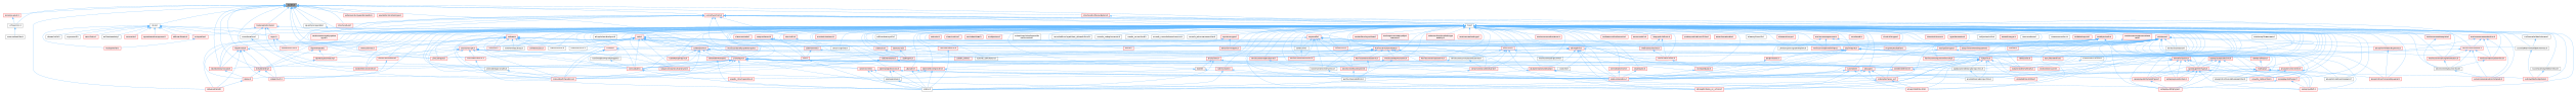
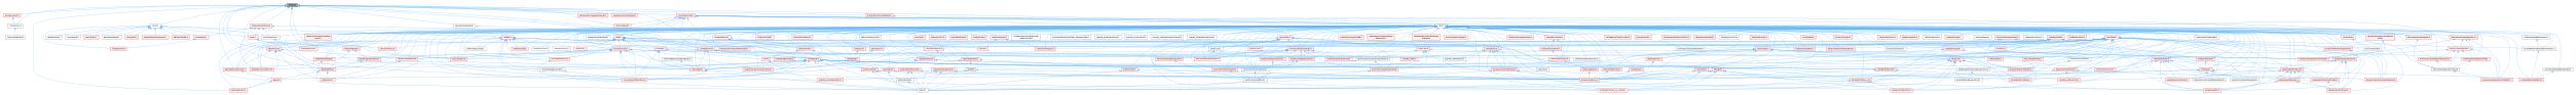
  digraph {
    fontname="Fira Sans"
    node [color=red fillcolor="#FFF0F0" fontname="Fira Sans" fontsize=10 shape=box style=filled]
    edge [color=steelblue1 dir=back fontname="Fira Sans" fontsize=10 labelfontname=Helvetica labelfontsize=10 style=solid]
    n1 [color=gray40 fillcolor=grey60 fontcolor=black height=0.2 label="Models.h" width=0.4]
    n2 [color=grey40 fillcolor=white height=0.2 label="ArchiveCrc32.h" width=0.4]
    n3 [color=grey40 fillcolor=white height=0.2 label="Class.h" width=0.4]
    n4 [height=0.2 label="LiveLinkTypes.h" width=0.4]
    n5 [height=0.2 label="RigVMMemoryStorage.h" width=0.4]
    n6 [height=0.2 label="RigVMNativized.h" width=0.4]
    n7 [height=0.2 label="RigVMStruct.h" width=0.4]
    n8 [height=0.2 label="SoftObjectPtr.h" width=0.4]
    n9 [height=0.2 label="UnrealType.h" width=0.4]
    n10 [height=0.2 label="RigVMRegistry.h" width=0.4]
    n11 [height=0.2 label="InteractiveTool.h" width=0.4]
    n12 [height=0.2 label="RigVMTraits.h" width=0.4]
    n13 [color=grey40 fillcolor=white height=0.2 label="EqualityComparable.h" width=0.4]
    n14 [color=grey40 fillcolor=white height=0.2 label="Future.h" width=0.4]
    n15 [height=0.2 label="GenericOctree.h" width=0.4]
    n16 [height=0.2 label="MemoryLayout.h" width=0.4]
    n17 [height=0.2 label="MetasoundArrayRandomNode.h" width=0.4]
    n18 [height=0.2 label="NavigationToolItemType.h" width=0.4]
    n19 [height=0.2 label="StructuredArchiveAdapters.h" width=0.4]
    n20 [height=0.2 label="StructuredLog.h" width=0.4]
    n21 [height=0.2 label="TaskGraphInterfaces.h" width=0.4]
    n22 [height=0.2 label="UnrealTypeTraits.h" width=0.4]
    n23 [color=grey40 fillcolor=white height=0.2 label="HLODHashBuilder.h" width=0.4]
    n24 [height=0.2 label="ARFilter.h" width=0.4]
    n25 [height=0.2 label="AnimNodeBase.h" width=0.4]
    n26 [color=grey40 fillcolor=white height=0.2 label="ArchiveObjectPropertyMapper.h" width=0.4]
    n27 [height=0.2 label="CoreUObject.h" width=0.4]
    n28 [height=0.2 label="AssetBundleData.h" width=0.4]
    n29 [height=0.2 label="AssetData.h" width=0.4]
    n30 [height=0.2 label="AudioWidgetSubsystem.h" width=0.4]
    n31 [color=grey40 fillcolor=white height=0.2 label="BlueprintActionDatabaseRegistrar.h" width=0.4]
    n32 [color=grey40 fillcolor=white height=0.2 label="BlueprintAssetNodeSpawner.h" width=0.4]
    n33 [height=0.2 label="EdGraphSchema_K2.h" width=0.4]
    n34 [height=0.2 label="BlueprintEditorUtils.h" width=0.4]
    n35 [height=0.2 label="EdGraphSchema_K2_Actions.h" width=0.4]
    n36 [color=grey40 fillcolor=white height=0.2 label="AssetCompilingManager.h" width=0.4]
    n37 [height=0.2 label="AssetManagerTypes.h" width=0.4]
    n38 [height=0.2 label="Attenuation.h" width=0.4]
    n39 [height=0.2 label="AttributesContainer.h" width=0.4]
    n40 [height=0.2 label="AttributesRuntime.h" width=0.4]
    n41 [color=grey40 fillcolor=white height=0.2 label="AudioPanelWidgetInterface.h" width=0.4]
    n42 [color=grey40 fillcolor=white height=0.2 label="SoundEffectPresetWidgetInterface.h" width=0.4]
    n43 [height=0.2 label="AudioVolume.h" width=0.4]
    n44 [color=grey40 fillcolor=white height=0.2 label="BPVariableDragDropAction.h" width=0.4]
    n45 [height=0.2 label="BehaviorTreeTypes.h" width=0.4]
    n46 [height=0.2 label="Blueprint.h" width=0.4]
    n47 [height=0.2 label="BlueprintEditorSettings.h" width=0.4]
    n48 [height=0.2 label="KismetEditorUtilities.h" width=0.4]
    n49 [height=0.2 label="MemberReference.h" width=0.4]
    n50 [height=0.2 label="K2Node_CallFunction.h" width=0.4]
    n51 [color=grey40 fillcolor=white height=0.2 label="MyBlueprintItemDragDropAction.h" width=0.4]
    n52 [height=0.2 label="BlueprintActionFilter.h" width=0.4]
    n53 [height=0.2 label="BlueprintFunctionNodeSpawner.h" width=0.4]
    n54 [height=0.2 label="K2Node_StructOperation.h" width=0.4]
    n55 [height=0.2 label="BlueprintEventNodeSpawner.h" width=0.4]
    n56 [height=0.2 label="BlueprintFieldNodeSpawner.h" width=0.4]
    n57 [height=0.2 label="BlueprintGeneratedClass.h" width=0.4]
    n58 [color=grey40 fillcolor=white height=0.2 label="BlueprintNodeHelpers.h" width=0.4]
    n59 [height=0.2 label="BodyInstance.h" width=0.4]
    n60 [color=grey40 fillcolor=white height=0.2 label="BuiltInChannelEditors.h" width=0.4]
    n61 [height=0.2 label="Casts.h" width=0.4]
    n62 [height=0.2 label="CoreUObjectSharedPCH.h" width=0.4]
    n63 [height=0.2 label="EdGraph.h" width=0.4]
    n64 [height=0.2 label="EdGraphPin.h" width=0.4]
    n65 [height=0.2 label="K2Node_Select.h" width=0.4]
    n66 [color=grey40 fillcolor=white height=0.2 label="K2Node_SwitchEnum.h" width=0.4]
    n67 [height=0.2 label="MovieSceneEntitySystemGraphs.h" width=0.4]
    n68 [height=0.2 label="RigVM.h" width=0.4]
    n69 [height=0.2 label="RigVMUserWorkflow.h" width=0.4]
    n70 [height=0.2 label="Selection.h" width=0.4]
    n71 [height=0.2 label="SequencerKeyStructGenerator.h" width=0.4]
    n72 [height=0.2 label="StreamableManager.h" width=0.4]
    n73 [height=0.2 label="DataTable.h" width=0.4]
    n74 [height=0.2 label="FastReferenceCollector.h" width=0.4]
    n75 [color=grey40 fillcolor=white height=0.2 label="GeneratedCppIncludes.h" width=0.4]
    n76 [height=0.2 label="StructOnScope.h" width=0.4]
    n77 [height=0.2 label="MovieSceneEventSection.h" width=0.4]
    n78 [height=0.2 label="RigVMDispatchFactory.h" width=0.4]
    n79 [height=0.2 label="UserDefinedStruct.h" width=0.4]
    n80 [height=0.2 label="ClassIconFinder.h" width=0.4]
    n81 [color=grey40 fillcolor=white height=0.2 label="ClassTree.h" width=0.4]
    n82 [height=0.2 label="CompositeFont.h" width=0.4]
    n83 [height=0.2 label="Font.h" width=0.4]
    n84 [height=0.2 label="SlateFontInfo.h" width=0.4]
    n85 [height=0.2 label="SlateTypes.h" width=0.4]
    n86 [height=0.2 label="ConstraintInstance.h" width=0.4]
    n87 [height=0.2 label="CoreNet.h" width=0.4]
    n88 [height=0.2 label="NetSerialization.h" width=0.4]
    n89 [height=0.2 label="GameplayAbilitySpec.h" width=0.4]
    n90 [height=0.2 label="GameplayAbilityTypes.h" width=0.4]
    n91 [height=0.2 label="GameplayEffect.h" width=0.4]
    n92 [height=0.2 label="GameplayAbilityTargetTypes.h" width=0.4]
    n93 [height=0.2 label="GameplayCueInterface.h" width=0.4]
    n94 [height=0.2 label="GameplayEffectTypes.h" width=0.4]
    n95 [height=0.2 label="RootMotionSource.h" width=0.4]
    n96 [height=0.2 label="CurveTable.h" width=0.4]
    n97 [color=grey40 fillcolor=white height=0.2 label="EditorCategoryUtils.h" width=0.4]
-   n98 [height=0.2 label="EnumLiteral.h" width=0.4]
+   n98 [height=0.2 label="EngineBaseTypes.h" width=0.4]
    n99 [color=grey40 height=0.2 label="World.h" width=0.4]
    n100 [height=0.2 label="EngineTypes.h" width=0.4]
    n101 [height=0.2 label="StaticMeshComponent.h" width=0.4]
    n102 [height=0.2 label="Events.h" width=0.4]
    n103 [height=0.2 label="Factories.h" width=0.4]
    n104 [height=0.2 label="FlowDirection.h" width=0.4]
    n105 [height=0.2 label="FontSdfSettings.h" width=0.4]
    n106 [height=0.2 label="GCObjectInfo.h" width=0.4]
    n107 [height=0.2 label="GameplayTagContainer.h" width=0.4]
    n108 [color=grey40 fillcolor=white height=0.2 label="IAnimBlueprintNodeOverride\lAssetsContext.h" width=0.4]
    n109 [height=0.2 label="InputCoreTypes.h" width=0.4]
    n110 [color=grey40 fillcolor=white height=0.2 label="K2LevelEditorPlaySettings_BitmaskLiteral.h" width=0.4]
    n111 [color=grey40 fillcolor=white height=0.2 label="K2Node_CastByteToEnum.h" width=0.4]
    n112 [color=grey40 fillcolor=white height=0.2 label="K2Node_EnumLiteral.h" width=0.4]
    n113 [color=grey40 fillcolor=white height=0.2 label="K2Node_ForEachElementInEnum.h" width=0.4]
    n114 [color=grey40 fillcolor=white height=0.2 label="K2Node_GetNumEnumEntries.h" width=0.4]
    n115 [height=0.2 label="KeyHandle.h" width=0.4]
    n116 [height=0.2 label="MovieSceneChannelData.h" width=0.4]
    n117 [height=0.2 label="MovieSceneBoolChannel.h" width=0.4]
    n118 [height=0.2 label="MovieSceneByteChannel.h" width=0.4]
    n119 [color=grey40 fillcolor=white height=0.2 label="MovieSceneParticleSection.h" width=0.4]
    n120 [color=grey40 fillcolor=white height=0.2 label="MovieSceneCurveChannelCommon.h" width=0.4]
    n121 [height=0.2 label="MovieSceneDoubleChannel.h" width=0.4]
    n122 [height=0.2 label="MovieSceneFloatChannel.h" width=0.4]
    n123 [height=0.2 label="MovieSceneIntegerChannel.h" width=0.4]
    n124 [height=0.2 label="MovieSceneStringChannel.h" width=0.4]
    n125 [color=grey40 fillcolor=white height=0.2 label="NameCurve.h" width=0.4]
    n126 [height=0.2 label="RichCurve.h" width=0.4]
    n127 [color=grey40 fillcolor=white height=0.2 label="MovieSceneEasingCurves.h" width=0.4]
    n128 [height=0.2 label="StringCurve.h" width=0.4]
    n129 [color=grey40 fillcolor=white height=0.2 label="KismetDebugUtilities.h" width=0.4]
    n130 [height=0.2 label="LevelEditorPlaySettings.h" width=0.4]
    n131 [height=0.2 label="LevelSequenceLegacyObject\lReference.h" width=0.4]
    n132 [color=grey40 fillcolor=white height=0.2 label="LevelSequenceSpawnRegister.h" width=0.4]
    n133 [height=0.2 label="MaterialExpressionIO.h" width=0.4]
    n134 [height=0.2 label="MetasoundFrontendDataType\lRegistry.h" width=0.4]
    n135 [height=0.2 label="MovieSceneBlendType.h" width=0.4]
    n136 [height=0.2 label="MovieSceneEvalTemplate.h" width=0.4]
    n137 [color=grey40 fillcolor=white height=0.2 label="MovieSceneEvaluationTrack.h" width=0.4]
    n138 [height=0.2 label="MovieSceneEvaluationTemplate.h" width=0.4]
    n139 [height=0.2 label="MovieSceneEvaluationField.h" width=0.4]
    n140 [height=0.2 label="MovieSceneFrameMigration.h" width=0.4]
    n141 [height=0.2 label="MovieSceneSegment.h" width=0.4]
    n142 [height=0.2 label="MovieSceneSequenceHierarchy.h" width=0.4]
    n143 [height=0.2 label="MovieSceneTrackImplementation.h" width=0.4]
-   n144 [height=0.2 label="MovieSceneObjectBindingID.h" width=0.4]
    n145 [height=0.2 label="MovieScenePropertySystem\lTypes.h" width=0.4]
    n146 [height=0.2 label="MovieSceneSequenceID.h" width=0.4]
    n147 [height=0.2 label="MovieSceneSequenceInstance\lData.h" width=0.4]
    n148 [height=0.2 label="MovieSceneTrackInstance.h" width=0.4]
    n149 [height=0.2 label="NavLinkDefinition.h" width=0.4]
    n150 [height=0.2 label="NavigationTypes.h" width=0.4]
    n151 [color=grey40 fillcolor=white height=0.2 label="NonNullSubclassOf.h" width=0.4]
    n152 [height=0.2 label="OnlineReplStructs.h" width=0.4]
    n153 [height=0.2 label="PackageLocalizationCache.h" width=0.4]
    n154 [height=0.2 label="PannerDetails.h" width=0.4]
    n155 [height=0.2 label="PropertyTrackEditor.h" width=0.4]
    n156 [height=0.2 label="QuartzQuantizationUtilities.h" width=0.4]
    n157 [height=0.2 label="ReflectionMetadata.h" width=0.4]
    n158 [height=0.2 label="RemoteExecutor.h" width=0.4]
    n159 [color=grey40 fillcolor=white height=0.2 label="RigVMPythonUtils.h" width=0.4]
    n160 [height=0.2 label="RigVMTemplate.h" width=0.4]
    n161 [height=0.2 label="RigVMTraitScope.h" width=0.4]
    n162 [height=0.2 label="SlateColor.h" width=0.4]
    n163 [height=0.2 label="SlateSound.h" width=0.4]
    n164 [height=0.2 label="SmartName.h" width=0.4]
    n165 [height=0.2 label="SoftObjectPath.h" width=0.4]
    n166 [height=0.2 label="SoundNode.h" width=0.4]
    n167 [color=grey40 fillcolor=white height=0.2 label="SoundSubmixWidgetInterface.h" width=0.4]
    n168 [color=grey40 fillcolor=white height=0.2 label="StructArrayView.h" width=0.4]
    n169 [height=0.2 label="StructUtils.h" width=0.4]
    n170 [height=0.2 label="StructUtilsTypes.h" width=0.4]
    n171 [height=0.2 label="SubclassOf.h" width=0.4]
    n172 [height=0.2 label="UserDefinedEnum.h" width=0.4]
    n173 [height=0.2 label="TimeStretchCurve.h" width=0.4]
    n174 [height=0.2 label="TypedParameter.h" width=0.4]
    n175 [height=0.2 label="UObjectIterator.h" width=0.4]
    n176 [color=grey40 fillcolor=white height=0.2 label="UObjectTestUtils.h" width=0.4]
    n177 [height=0.2 label="VVMNativeType.h" width=0.4]
    n178 [color=grey40 fillcolor=white height=0.2 label="VVMProfilingLibrary.h" width=0.4]
    n179 [color=grey40 fillcolor=white height=0.2 label="VVMUECodeGen.h" width=0.4]
    n180 [height=0.2 label="VVMVerseClass.h" width=0.4]
    n181 [color=grey40 fillcolor=white height=0.2 label="VVMVerseEnum.h" width=0.4]
    n182 [color=grey40 fillcolor=white height=0.2 label="VVMVerseFunction.h" width=0.4]
    n183 [color=grey40 fillcolor=white height=0.2 label="VVMVerseStruct.h" width=0.4]
    n184 [height=0.2 label="WidgetBlueprint.h" width=0.4]
    n185 [height=0.2 label="WrappedAttribute.h" width=0.4]
    n186 [height=0.2 label="Async.h" width=0.4]
    n187 [color=grey40 fillcolor=white height=0.2 label="AsyncResult.h" width=0.4]
    n188 [color=grey40 fillcolor=white height=0.2 label="BulkDataRegistry.h" width=0.4]
    n189 [color=grey40 fillcolor=white height=0.2 label="CoreSharedPCH.h" width=0.4]
    n190 [height=0.2 label="CsvProfiler.h" width=0.4]
    n191 [height=0.2 label="DynamicMeshComponent.h" width=0.4]
    n192 [height=0.2 label="EditorBulkData.h" width=0.4]
    n193 [color=grey40 fillcolor=white height=0.2 label="FbxMeshUtils.h" width=0.4]
    n194 [height=0.2 label="IoDispatcher.h" width=0.4]
    n195 [height=0.2 label="PackageWriter.h" width=0.4]
    n196 [height=0.2 label="MPCollector.h" width=0.4]
    n197 [height=0.2 label="Package.h" width=0.4]
    n198 [height=0.2 label="EngineSharedPCH.h" width=0.4]
    n199 [color=grey40 fillcolor=white height=0.2 label="Engine.h" width=0.4]
    n200 [color=grey40 fillcolor=white height=0.2 label="EngineMinimal.h" width=0.4]
    n1 -> n2
    n1 -> n3
    n1 -> n4
    n1 -> n5
    n1 -> n6
    n1 -> n7
    n1 -> n8
    n1 -> n9
    n1 -> n10
    n1 -> n11
    n1 -> n12
    n1 -> n13
    n1 -> n14
    n1 -> n15
    n1 -> n16
    n1 -> n17
    n1 -> n18
    n1 -> n19
    n1 -> n20
    n1 -> n21
    n1 -> n22
    n2 -> n23
    n3 -> n4
    n3 -> n5
    n3 -> n6
    n3 -> n7
    n3 -> n9
    n3 -> n10
    n3 -> n11
    n3 -> n12
    n3 -> n24
    n3 -> n25
    n3 -> n26
    n3 -> n27
    n3 -> n28
    n3 -> n29
    n3 -> n30
    n3 -> n31
    n3 -> n32
    n3 -> n33
    n3 -> n34
    n3 -> n35
    n3 -> n36
    n3 -> n37
    n3 -> n38
    n3 -> n39
    n3 -> n40
    n3 -> n41
    n3 -> n42
    n3 -> n43
    n3 -> n44
    n3 -> n45
    n3 -> n46
    n3 -> n47
    n3 -> n48
    n3 -> n49
    n3 -> n50
    n3 -> n51
    n3 -> n52
    n3 -> n53
    n3 -> n54
    n3 -> n55
    n3 -> n56
    n3 -> n57
    n3 -> n58
    n3 -> n59
    n3 -> n60
    n3 -> n61
    n3 -> n62
    n3 -> n63
    n3 -> n64
    n3 -> n65
    n3 -> n66
    n3 -> n67
    n3 -> n68
    n3 -> n69
    n3 -> n70
    n3 -> n71
    n3 -> n72
    n3 -> n73
    n3 -> n74
    n3 -> n75
    n3 -> n76
    n3 -> n77
    n3 -> n78
    n3 -> n79
    n3 -> n80
    n3 -> n81
    n3 -> n82
    n3 -> n83
    n3 -> n84
    n3 -> n85
    n3 -> n86
    n3 -> n87
    n3 -> n88
    n3 -> n89
    n3 -> n90
    n3 -> n91
    n3 -> n92
    n3 -> n93
    n3 -> n94
    n3 -> n95
    n3 -> n96
    n3 -> n97
    n3 -> n98
    n3 -> n99
    n3 -> n100
    n3 -> n101
    n3 -> n102
    n3 -> n103
    n3 -> n104
    n3 -> n105
    n3 -> n106
    n3 -> n107
    n3 -> n108
    n3 -> n109
    n3 -> n110
    n3 -> n111
    n3 -> n112
    n3 -> n113
    n3 -> n114
    n3 -> n115
    n3 -> n116
    n3 -> n117
    n3 -> n118
    n3 -> n119
    n3 -> n120
    n3 -> n121
    n3 -> n122
    n3 -> n123
    n3 -> n124
    n3 -> n125
    n3 -> n126
    n3 -> n127
    n3 -> n128
    n3 -> n129
    n3 -> n130
    n3 -> n131
    n3 -> n132
    n3 -> n133
    n3 -> n134
    n3 -> n135
    n3 -> n136
    n3 -> n137
    n3 -> n138
    n3 -> n139
    n3 -> n140
    n3 -> n141
    n3 -> n142
    n3 -> n143
-   n3 -> n144
    n3 -> n145
    n3 -> n146
    n3 -> n147
    n3 -> n148
    n3 -> n149
    n3 -> n150
    n3 -> n151
    n3 -> n152
    n3 -> n153
    n3 -> n154
    n3 -> n155
    n3 -> n156
    n3 -> n157
    n3 -> n158
    n3 -> n159
    n3 -> n160
    n3 -> n161
    n3 -> n162
    n3 -> n163
    n3 -> n164
    n3 -> n165
    n3 -> n166
    n3 -> n167
    n3 -> n168
    n3 -> n169
    n3 -> n170
    n3 -> n171
    n3 -> n172
    n3 -> n173
    n3 -> n174
    n3 -> n175
    n3 -> n176
    n3 -> n177
    n3 -> n178
    n3 -> n179
    n3 -> n180
    n3 -> n181
    n3 -> n182
    n3 -> n183
    n3 -> n184
    n3 -> n185
    n5 -> n68
    n8 -> n9
    n8 -> n27
    n8 -> n28
    n8 -> n37
    n8 -> n47
    n8 -> n62
    n8 -> n72
    n9 -> n5
    n9 -> n27
    n9 -> n34
    n9 -> n35
    n9 -> n44
    n9 -> n49
    n9 -> n51
    n9 -> n52
    n9 -> n54
    n9 -> n57
    n9 -> n62
    n9 -> n68
    n9 -> n71
    n9 -> n73
    n9 -> n74
    n9 -> n75
    n10 -> n7
    n10 -> n68
    n12 -> n5
    n12 -> n6
    n12 -> n7
    n12 -> n10
    n12 -> n69
    n13 -> n8
    n14 -> n186
    n14 -> n187
    n14 -> n188
    n14 -> n189
    n14 -> n190
    n14 -> n191
    n14 -> n192
    n14 -> n193
    n14 -> n194
    n14 -> n195
    n14 -> n196
    n14 -> n197
    n15 -> n198
    n15 -> n199
    n15 -> n200
    n16 -> n2
    n19 -> n3
    n21 -> n67
    n21 -> n74
    n21 -> n186
    n21 -> n189
    n21 -> n194
    n22 -> n3
    n22 -> n4
    n22 -> n9
    n22 -> n15
    n22 -> n20
    n22 -> n87
    n22 -> n116
    n22 -> n136
    n22 -> n143
    n22 -> n145
    n22 -> n147
    n22 -> n169
    n22 -> n185
    n22 -> n189
    n25 -> n198
    n26 -> n27
    n27 -> n199
    n27 -> n200
    n28 -> n29
    n29 -> n30
    n29 -> n31
    n29 -> n32
    n29 -> n33
    n29 -> n198
    n33 -> n34
    n33 -> n35
    n39 -> n40
    n40 -> n25
    n41 -> n42
    n42 -> n30
    n43 -> n198
    n43 -> n199
    n46 -> n34
    n46 -> n35
    n46 -> n44
    n46 -> n47
    n46 -> n48
    n46 -> n49
    n46 -> n51
    n46 -> n198
    n46 -> n199
    n49 -> n50
    n49 -> n198
    n51 -> n44
    n52 -> n50
    n52 -> n53
    n52 -> n54
    n56 -> n53
    n57 -> n48
    n57 -> n198
    n57 -> n199
    n59 -> n198
    n61 -> n4
    n61 -> n5
    n61 -> n8
    n61 -> n9
    n61 -> n27
    n61 -> n35
    n61 -> n62
    n61 -> n63
    n61 -> n64
    n61 -> n67
    n61 -> n69
    n61 -> n70
    n61 -> n71
    n61 -> n72
    n61 -> n76
    n63 -> n33
    n63 -> n34
    n63 -> n35
    n63 -> n198
    n64 -> n33
    n64 -> n35
    n64 -> n46
    n64 -> n57
    n64 -> n65
    n64 -> n66
    n64 -> n198
    n68 -> n6
    n69 -> n7
    n72 -> n199
    n73 -> n198
    n73 -> n199
    n75 -> n62
    n76 -> n4
    n76 -> n27
    n76 -> n40
    n76 -> n62
    n76 -> n69
    n76 -> n71
    n76 -> n77
    n76 -> n78
    n76 -> n79
    n78 -> n10
    n79 -> n199
    n82 -> n83
    n82 -> n84
    n82 -> n85
    n83 -> n199
    n84 -> n83
    n84 -> n85
    n87 -> n27
    n87 -> n62
    n87 -> n88
    n88 -> n89
    n88 -> n91
    n88 -> n92
    n88 -> n93
    n88 -> n94
    n88 -> n95
    n88 -> n198
    n89 -> n90
    n89 -> n91
    n92 -> n90
    n94 -> n89
    n94 -> n90
    n94 -> n91
    n94 -> n92
    n94 -> n93
    n96 -> n91
    n96 -> n198
    n96 -> n199
    n98 -> n99
    n98 -> n198
    n98 -> n199
    n99 -> n198
    n99 -> n200
    n100 -> n25
    n100 -> n38
    n100 -> n46
    n100 -> n59
    n100 -> n91
    n100 -> n92
    n100 -> n99
    n100 -> n101
    n100 -> n198
    n100 -> n199
    n101 -> n198
    n101 -> n199
    n101 -> n200
    n107 -> n90
    n107 -> n91
    n107 -> n92
    n107 -> n93
    n107 -> n94
    n109 -> n45
    n109 -> n102
    n115 -> n71
    n115 -> n77
    n115 -> n116
    n115 -> n119
    n115 -> n121
    n115 -> n122
    n115 -> n125
    n115 -> n126
    n115 -> n128
    n115 -> n198
    n116 -> n71
    n116 -> n77
    n116 -> n117
    n116 -> n118
    n116 -> n119
    n116 -> n120
    n116 -> n121
    n116 -> n122
    n116 -> n123
    n116 -> n124
    n117 -> n60
    n118 -> n60
    n118 -> n119
    n119 -> n60
    n120 -> n121
    n120 -> n122
    n121 -> n60
    n122 -> n60
    n123 -> n60
    n125 -> n77
    n126 -> n120
    n126 -> n121
    n126 -> n122
    n126 -> n127
    n126 -> n198
    n129 -> n47
    n133 -> n198
    n133 -> n199
    n133 -> n200
    n136 -> n137
    n137 -> n138
    n139 -> n137
    n140 -> n138
    n140 -> n139
    n140 -> n141
    n140 -> n142
    n141 -> n137
    n141 -> n138
    n141 -> n139
    n141 -> n142
    n141 -> n143
    n143 -> n137
    n146 -> n132
    n146 -> n139
    n146 -> n142
-   n146 -> n144
    n147 -> n142
    n150 -> n149
    n150 -> n198
    n152 -> n198
    n160 -> n10
    n160 -> n78
    n162 -> n85
    n163 -> n85
    n164 -> n198
    n165 -> n8
    n165 -> n24
    n165 -> n28
    n165 -> n29
    n165 -> n33
    n165 -> n46
    n165 -> n47
    n165 -> n77
    n165 -> n87
    n165 -> n142
    n165 -> n150
    n167 -> n30
    n169 -> n168
    n171 -> n27
    n171 -> n31
    n171 -> n32
    n171 -> n34
    n171 -> n35
    n171 -> n42
    n171 -> n45
    n171 -> n46
    n171 -> n48
    n171 -> n49
    n171 -> n50
    n171 -> n52
    n171 -> n53
    n171 -> n55
    n171 -> n56
    n171 -> n62
    n171 -> n63
    n171 -> n67
    n171 -> n79
    n171 -> n89
    n171 -> n90
    n171 -> n91
    n171 -> n94
    n171 -> n100
    n171 -> n149
    n171 -> n150
    n171 -> n151
    n171 -> n155
    n171 -> n172
    n172 -> n199
    n175 -> n27
    n175 -> n49
    n175 -> n62
    n175 -> n81
    n185 -> n39
    n185 -> n40
    n186 -> n27
    n186 -> n158
    n189 -> n62
    n194 -> n195
    n197 -> n11
    n197 -> n27
    n197 -> n29
    n197 -> n49
    n197 -> n62
    n197 -> n70
    n197 -> n74
    n197 -> n75
    n197 -> n155
    n197 -> n178
    n197 -> n180
    n197 -> n181
    n197 -> n183
    n200 -> n199
  }
